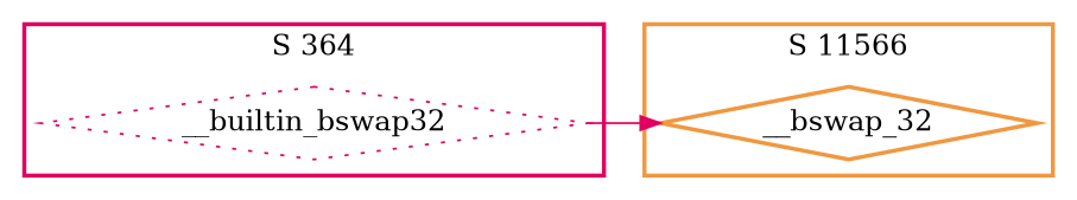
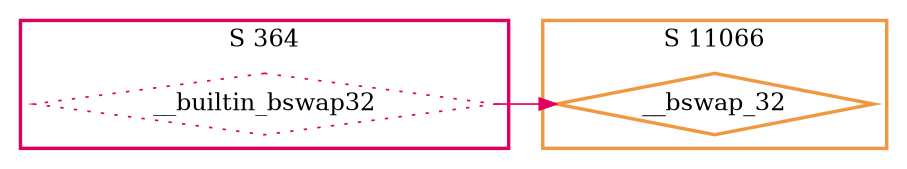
  digraph {
    rankdir=LR
    node [shape=diamond]
    n1 [color="#E00060" label=__builtin_bswap32 style=dotted]
    n2 [color="#F09840" label=__bswap_32 style=bold]
    subgraph cluster_1 {
      color="#E00060"
      label="S 364"
      style=bold
      n1
    }
    subgraph cluster_2 {
      color="#F09840"
-     label="S 11566"
+     label="S 11066"
      style=bold
      n2
    }
    n1 -> n2 [color="#E00060"]
  }
